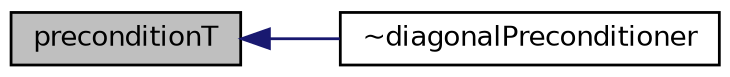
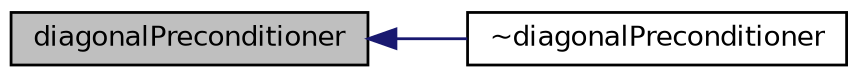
  digraph {
    rankdir=LR
    node [color=black fontname=Helvetica fontsize=10 shape=record]
-   n1 [fillcolor=grey75 fontcolor=black height=0.2 label=preconditionT style=filled width=0.4]
+   n1 [fillcolor=grey75 fontcolor=black height=0.2 label=diagonalPreconditioner style=filled width=0.4]
    n2 [height=0.2 label="~diagonalPreconditioner" width=0.4]
    n1 -> n2 [color=midnightblue dir=back fontname=Helvetica fontsize=10 labelfontname=Helvetica labelfontsize=10 style=solid]
  }
